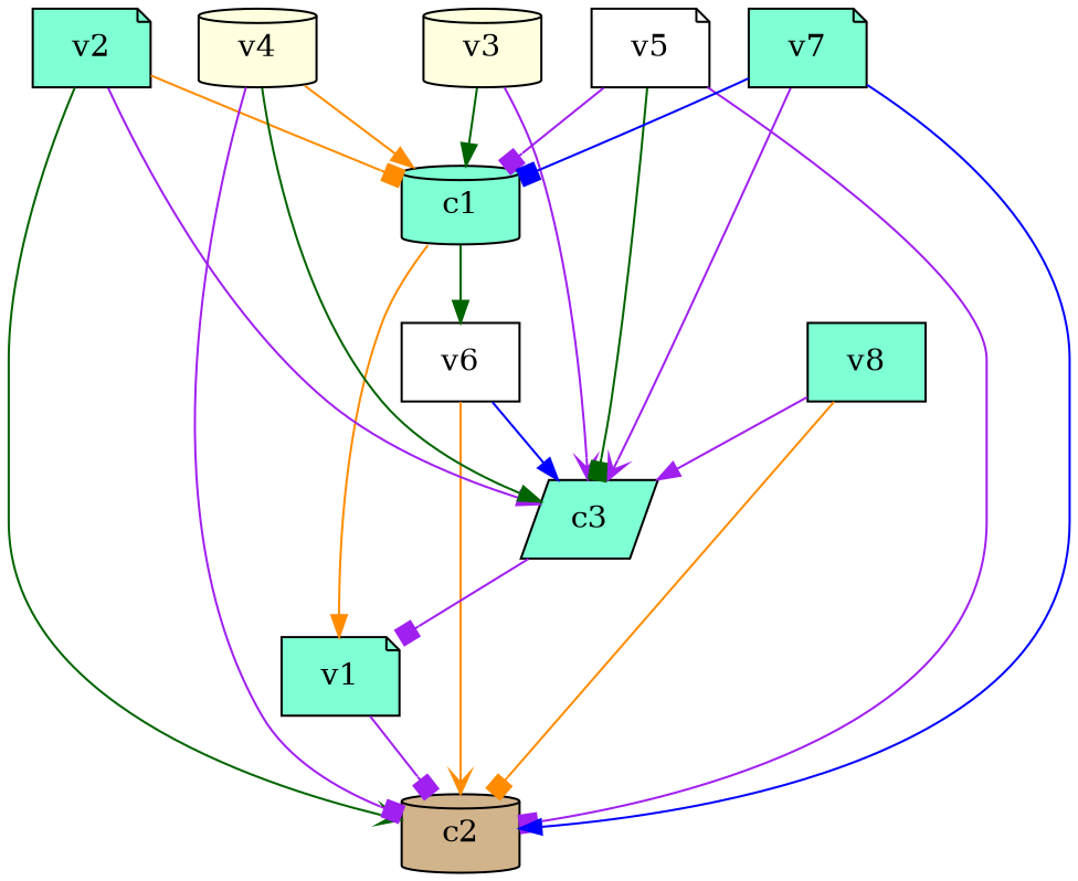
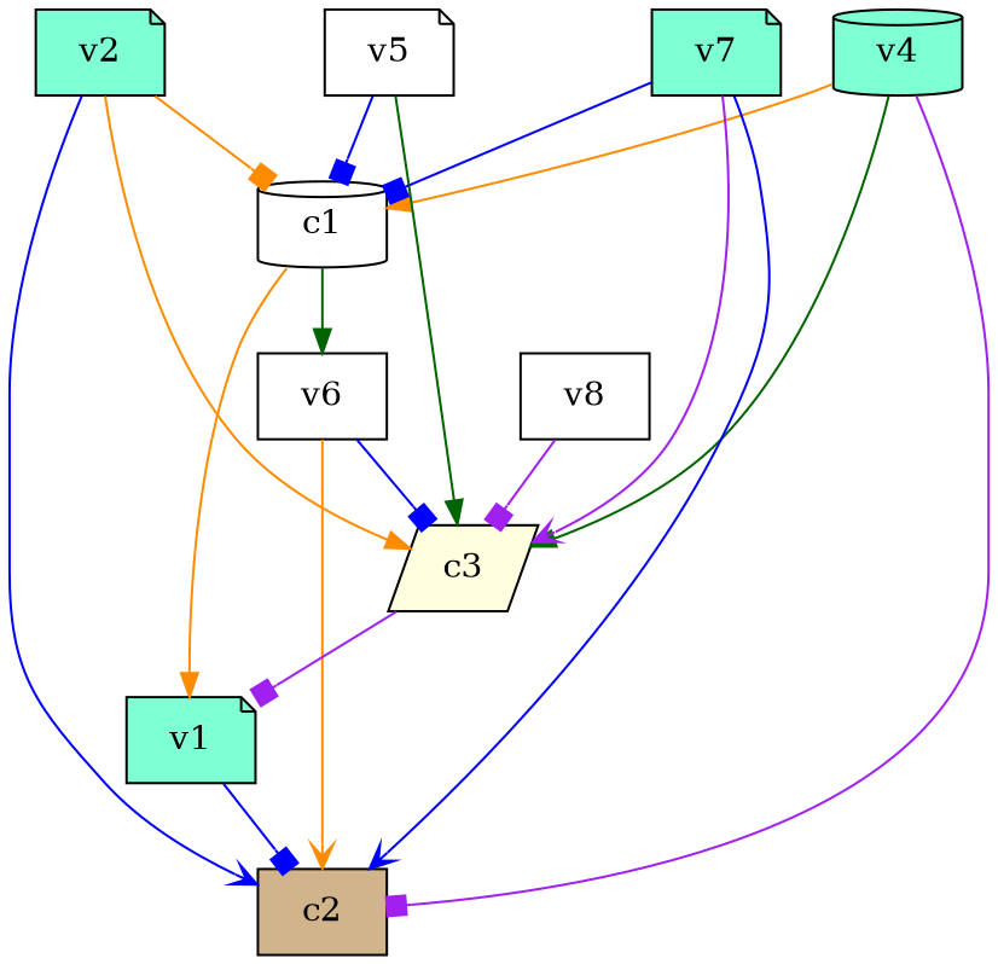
  strict digraph {
    node [fillcolor=white shape=note style=filled]
    edge [arrowhead=normal color=purple weight=1]
-   c1 [fillcolor=aquamarine shape=cylinder]
+   c1 [shape=cylinder]
    v1 [fillcolor=aquamarine]
    v6 [shape=box]
-   c2 [fillcolor=tan shape=cylinder]
-   c3 [fillcolor=aquamarine shape=parallelogram]
+   c2 [fillcolor=tan shape=box]
+   c3 [fillcolor=lightyellow shape=parallelogram]
    v2 [fillcolor=aquamarine]
-   v3 [fillcolor=lightyellow shape=cylinder]
-   v4 [fillcolor=lightyellow shape=cylinder]
+   v4 [fillcolor=aquamarine shape=cylinder]
    v5
    v7 [fillcolor=aquamarine]
-   v8 [fillcolor=aquamarine shape=box]
+   v8 [shape=box]
    c1 -> v1 [color=darkorange]
    c1 -> v6 [color=darkgreen]
-   v1 -> c2 [arrowhead=box]
+   v1 -> c2 [arrowhead=box color=blue]
    v6 -> c2 [arrowhead=vee color=darkorange]
-   v6 -> c3 [color=blue]
+   v6 -> c3 [arrowhead=box color=blue]
    c3 -> v1 [arrowhead=box]
    v2 -> c1 [arrowhead=box color=darkorange]
-   v2 -> c2 [arrowhead=vee color=darkgreen]
-   v2 -> c3
-   v3 -> c1 [color=darkgreen]
-   v3 -> c3 [arrowhead=vee]
+   v2 -> c2 [arrowhead=vee color=blue]
+   v2 -> c3 [color=darkorange]
    v4 -> c1 [color=darkorange]
    v4 -> c2 [arrowhead=box]
    v4 -> c3 [color=darkgreen]
-   v5 -> c1 [arrowhead=box]
-   v5 -> c2 [arrowhead=box]
-   v5 -> c3 [arrowhead=box color=darkgreen]
+   v5 -> c1 [arrowhead=box color=blue]
+   v5 -> c3 [color=darkgreen]
    v7 -> c1 [arrowhead=box color=blue]
-   v7 -> c2 [color=blue]
+   v7 -> c2 [arrowhead=vee color=blue]
    v7 -> c3 [arrowhead=vee]
-   v8 -> c2 [arrowhead=box color=darkorange]
-   v8 -> c3
+   v8 -> c3 [arrowhead=box]
  }
